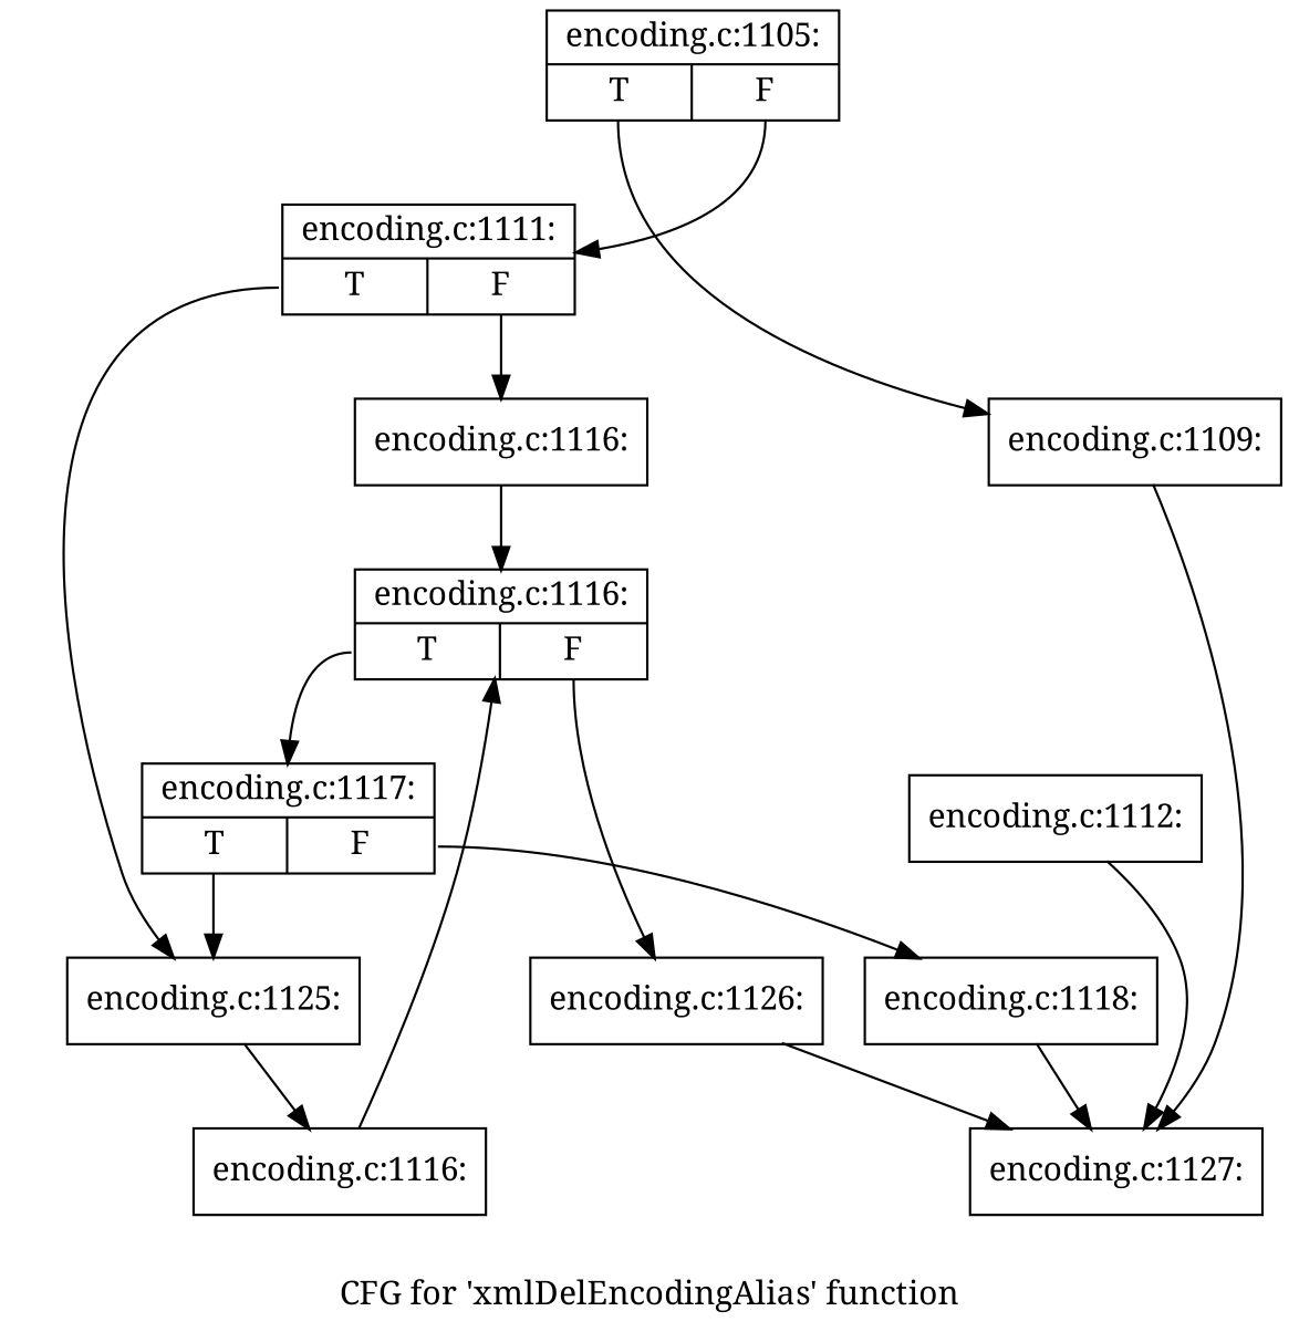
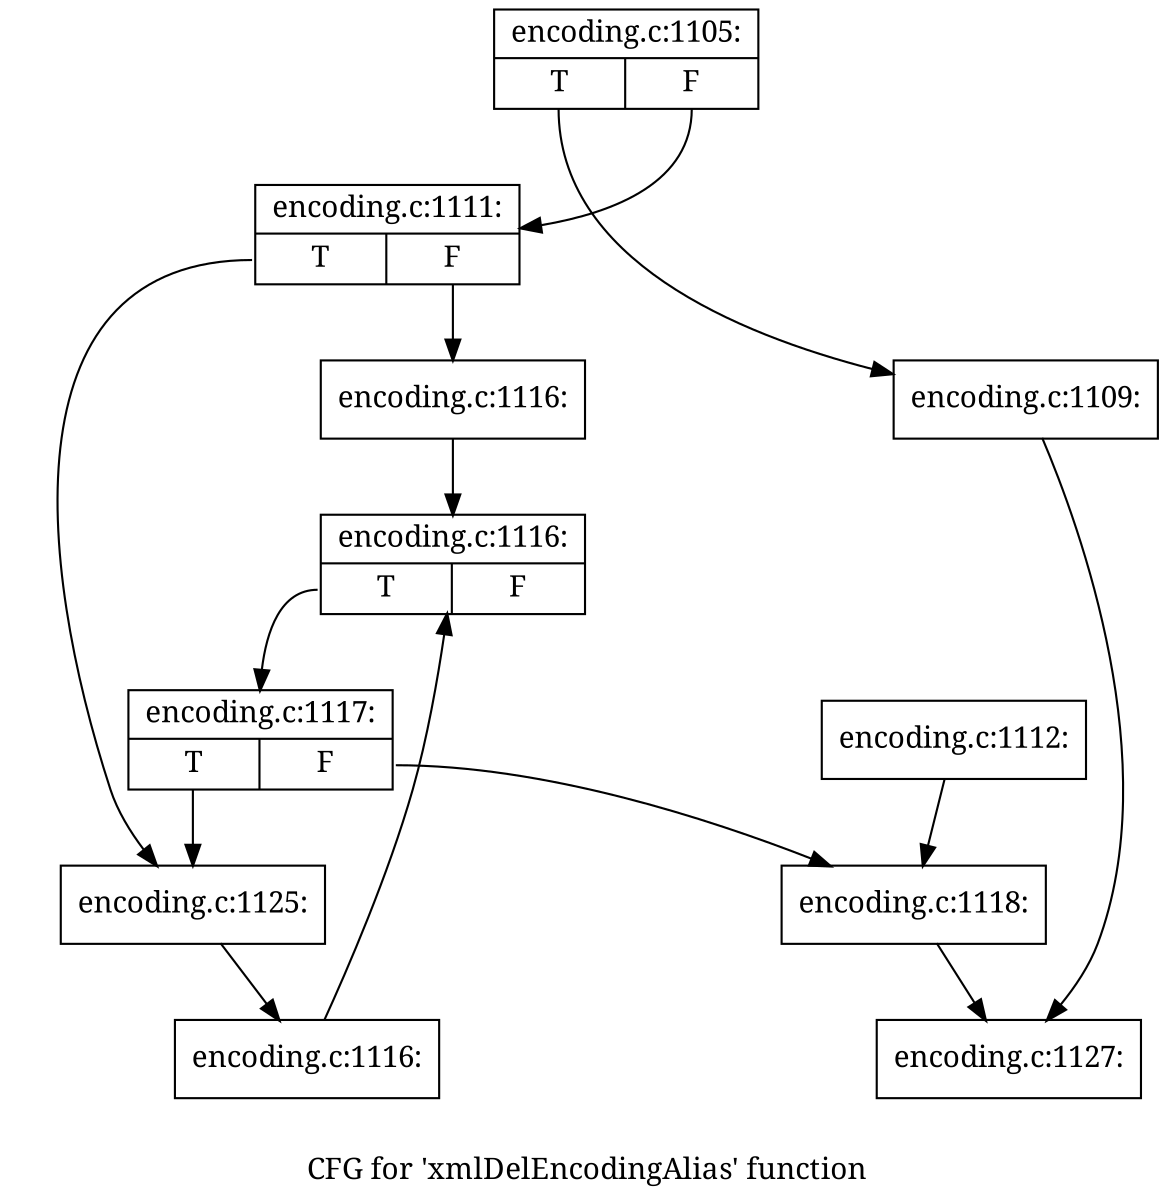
  digraph {
    fontname="Noto Serif"
    label="CFG for 'xmlDelEncodingAlias' function"
    node [fontname="Noto Serif" shape=record]
    edge [fontname="Noto Serif"]
    n1 [label="{encoding.c:1105:|{<s0>T|<s1>F}}"]
    n2 [label="{encoding.c:1109:}"]
    n3 [label="{encoding.c:1111:|{<s0>T|<s1>F}}"]
    n4 [label="{encoding.c:1127:}"]
    n5 [label="{encoding.c:1116:}"]
    n6 [label="{encoding.c:1125:}"]
    n7 [label="{encoding.c:1112:}"]
    n8 [label="{encoding.c:1116:|{<s0>T|<s1>F}}"]
    n9 [label="{encoding.c:1117:|{<s0>T|<s1>F}}"]
-   n10 [label="{encoding.c:1126:}"]
    n11 [label="{encoding.c:1118:}"]
    n12 [label="{encoding.c:1116:}"]
    n1 -> n2 [tailport=s0]
    n1 -> n3 [tailport=s1]
    n2 -> n4
    n3 -> n5 [tailport=s1]
    n3 -> n6 [tailport=s0]
    n5 -> n8
    n6 -> n12
-   n7 -> n4
+   n7 -> n11
    n8 -> n9 [tailport=s0]
-   n8 -> n10 [tailport=s1]
    n9 -> n6 [tailport=s0]
    n9 -> n11 [tailport=s1]
-   n10 -> n4
    n11 -> n4
    n12 -> n8
  }
